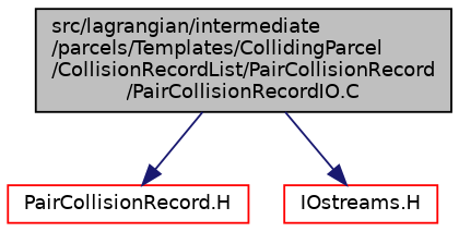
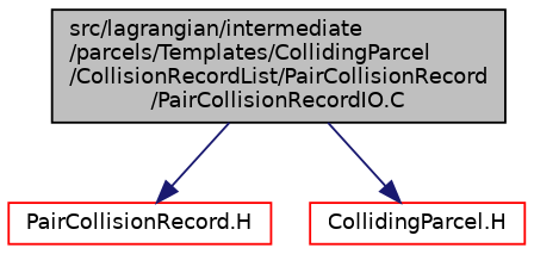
  digraph {
    node [color=red fontname=Helvetica fontsize=10 shape=record]
    edge [color=midnightblue fontname=Helvetica fontsize=10 labelfontname=Helvetica labelfontsize=10 style=solid]
    n1 [color=black fillcolor=grey75 fontcolor=black height=0.2 label="src/lagrangian/intermediate\l/parcels/Templates/CollidingParcel\l/CollisionRecordList/PairCollisionRecord\l/PairCollisionRecordIO.C" style=filled width=0.4]
    n2 [height=0.2 label="PairCollisionRecord.H" width=0.4]
-   n3 [height=0.2 label="IOstreams.H" width=0.4]
+   n3 [height=0.2 label="CollidingParcel.H" width=0.4]
    n1 -> n2
    n1 -> n3
  }
